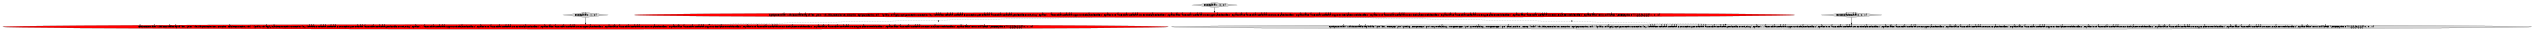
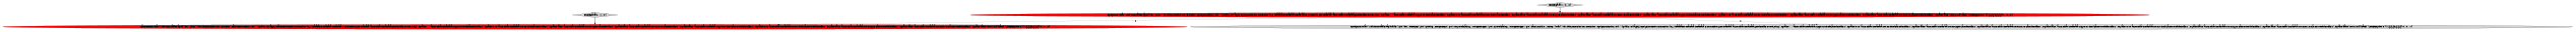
  digraph {
    node [fillcolor=lightgray shape=ellipse style=filled]
    edge [style=bold]
    n1 [fillcolor=red label="OptiqAssert.that().with(ImmutableMap.of(\"lex\",\"JAVA\")).doWithConnection(new Function<OptiqConnection,Void>(){public Void apply(OptiqConnection connection){try {DatabaseMetaData metaData = connection.getMetaData()assertThat(metaData.getIdentifierQuoteString(),equalTo(\"`\"))assertThat(metaData.supportsMixedCaseIdentifiers(),equalTo(true))assertThat(metaData.storesMixedCaseIdentifiers(),equalTo(false))assertThat(metaData.storesUpperCaseIdentifiers(),equalTo(false))assertThat(metaData.storesLowerCaseIdentifiers(),equalTo(false))assertThat(metaData.supportsMixedCaseQuotedIdentifiers(),equalTo(true))assertThat(metaData.storesMixedCaseQuotedIdentifiers(),equalTo(false))assertThat(metaData.storesUpperCaseQuotedIdentifiers(),equalTo(false))assertThat(metaData.storesLowerCaseQuotedIdentifiers(),equalTo(false))return null}catch (SQLException e) }})@@@3@@@['1', '0', '0']"]
    n2 [fillcolor=red label="CalciteAssert.that().with(ImmutableMap.of(\"lex\",\"JAVA\")).doWithConnection(new Function<CalciteConnection,Void>(){public Void apply(CalciteConnection connection){try {DatabaseMetaData metaData = connection.getMetaData()assertThat(metaData.getIdentifierQuoteString(),equalTo(\"`\"))assertThat(metaData.supportsMixedCaseIdentifiers(),equalTo(true))assertThat(metaData.storesMixedCaseIdentifiers(),equalTo(false))assertThat(metaData.storesUpperCaseIdentifiers(),equalTo(false))assertThat(metaData.storesLowerCaseIdentifiers(),equalTo(false))assertThat(metaData.supportsMixedCaseQuotedIdentifiers(),equalTo(true))assertThat(metaData.storesMixedCaseQuotedIdentifiers(),equalTo(false))assertThat(metaData.storesUpperCaseQuotedIdentifiers(),equalTo(false))assertThat(metaData.storesLowerCaseQuotedIdentifiers(),equalTo(false))return null}catch (SQLException e) }})@@@3@@@['0', '1', '0']"]
    n3 [label="OptiqAssert.that().with(ImmutableMap.builder().put(\"lex\",\"ORACLE\").put(\"quoting\",\"BACK_TICK\").put(\"unquotedCasing\",\"UNCHANGED\").put(\"quotedCasing\",\"UNCHANGED\").put(\"caseSensitive\",\"TRUE\").build()).doWithConnection(new Function<OptiqConnection,Void>(){public Void apply(OptiqConnection connection){try {DatabaseMetaData metaData = connection.getMetaData()assertThat(metaData.getIdentifierQuoteString(),equalTo(\"`\"))assertThat(metaData.supportsMixedCaseIdentifiers(),equalTo(true))assertThat(metaData.storesMixedCaseIdentifiers(),equalTo(false))assertThat(metaData.storesUpperCaseIdentifiers(),equalTo(false))assertThat(metaData.storesLowerCaseIdentifiers(),equalTo(false))assertThat(metaData.supportsMixedCaseQuotedIdentifiers(),equalTo(true))assertThat(metaData.storesMixedCaseQuotedIdentifiers(),equalTo(false))assertThat(metaData.storesUpperCaseQuotedIdentifiers(),equalTo(false))assertThat(metaData.storesLowerCaseQuotedIdentifiers(),equalTo(false))return null}catch (SQLException e) }})@@@3@@@['0', '0', '1']"]
-   n4 [label="testLexOracleAsJava['0', '0', '1']" shape=diamond]
    n5 [label="testLexJava['0', '1', '0']" shape=diamond]
    n6 [label="testLexJava['1', '0', '0']" shape=diamond]
    n1 -> n2 [label=0 style=dashed]
    n1 -> n3 [label=0 style=dashed]
-   n4 -> n3
    n5 -> n2
    n6 -> n1
  }
